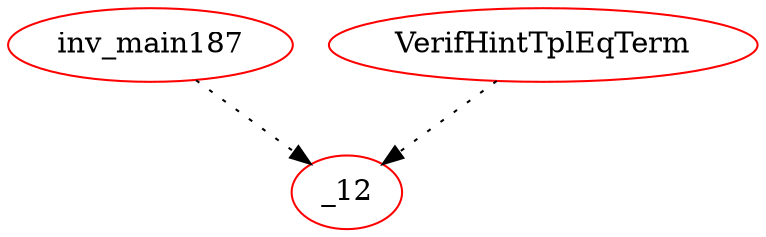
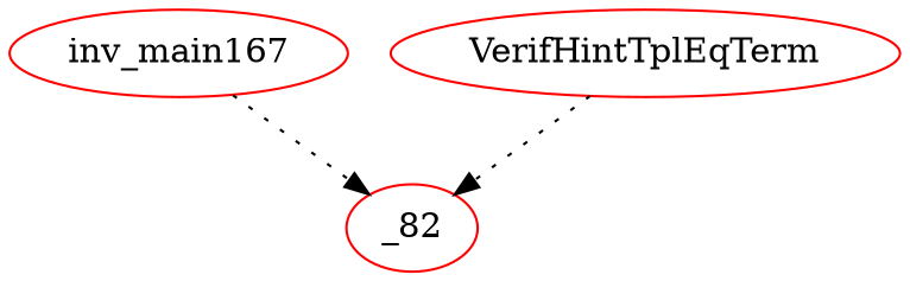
  digraph {
    node [color=red]
    edge [color=black style=dotted]
-   n1 [label=inv_main187]
-   n2 [label=_12]
+   n1 [label=inv_main167]
+   n2 [label=_82]
    n3 [label=VerifHintTplEqTerm]
    n1 -> n2
    n3 -> n2
  }
